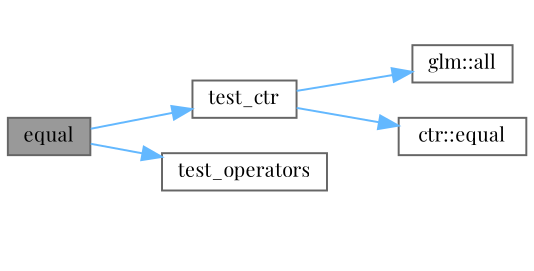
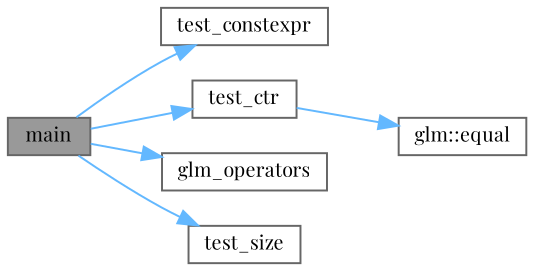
  digraph {
    fontname="Playfair Display"
    rankdir=LR
    node [color=grey40 fillcolor=white fontname="Playfair Display" fontsize=10 shape=box style=filled]
    edge [color=steelblue1 fontname="Playfair Display" fontsize=10 labelfontname=Helvetica labelfontsize=10 style=solid]
-   n1 [color=gray40 fillcolor=grey60 fontcolor=black height=0.2 label=equal width=0.4]
+   n1 [color=gray40 fillcolor=grey60 fontcolor=black height=0.2 label=main width=0.4]
+   n2 [height=0.2 label=test_constexpr width=0.4]
    n3 [height=0.2 label=test_ctr width=0.4]
-   n4 [height=0.2 label=test_operators width=0.4]
-   n6 [height=0.2 label="glm::all" width=0.4]
-   n7 [height=0.2 label="ctr::equal" width=0.4]
+   n4 [height=0.2 label=glm_operators width=0.4]
+   n5 [height=0.2 label=test_size width=0.4]
+   n7 [height=0.2 label="glm::equal" width=0.4]
+   n1 -> n2
    n1 -> n3
    n1 -> n4
-   n3 -> n6
+   n1 -> n5
    n3 -> n7
  }
